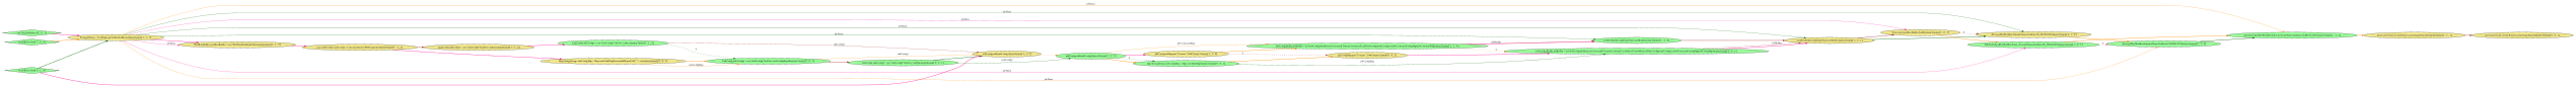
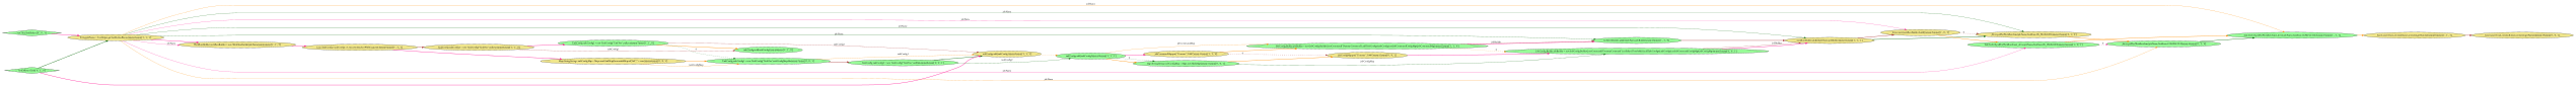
  digraph {
    fontname="EB Garamond"
    rankdir=LR
    node [fillcolor=palegreen fontname="EB Garamond" shape=ellipse style=filled]
    edge [color=darkorange fontname="EB Garamond" style=bold]
    n1 [label="JobConfig.Builder jobBuilder = new JobConfig.Builder().setCommand(\"DummyCommand\").setFailureThreshold(1).addTaskConfigs(taskConfigs).setJobCommandConfigMap(jobConfigMap)@@@13@@@['0', '0', '1']"]
    n2 [fillcolor=khaki label="workflowBuilder.addJob(jobName,jobBuilder)@@@14@@@['1', '1', '1']"]
    n3 [fillcolor=khaki label="_driver.start(workflowBuilder.build())@@@15@@@['1', '0', '1']"]
    n4 [fillcolor=khaki label="_driver.pollForWorkflowState(jobName,TaskState.IN_PROGRESS)@@@15@@@['0', '1', '0']"]
    n5 [fillcolor=khaki label="String jobName = TestHelper.getTestMethodName()@@@3@@@['1', '1', '1']"]
    n6 [label="_driver.pollForWorkflowState(jobName,TaskState.COMPLETED)@@@16@@@['0', '1', '0']"]
    n7 [fillcolor=khaki label="Workflow.Builder workflowBuilder = new Workflow.Builder(jobName)@@@4@@@['1', '1', '1']"]
    n8 [label="TaskTestUtil.pollForWorkflowState(_driver,jobName,TaskState.COMPLETED)@@@17@@@['1', '1', '1']"]
    n9 [label="TaskTestUtil.pollForWorkflowState(_driver,jobName,TaskState.IN_PROGRESS)@@@16@@@['1', '0', '1']"]
    n10 [label="workflowBuilder.addJob(jobName,jobBuilder)@@@13@@@['1', '1', '0']"]
    n11 [fillcolor=khaki label="List<TaskConfig> taskConfigs = Lists.newArrayListWithCapacity(2)@@@5@@@['1', '1', '1']"]
    n12 [fillcolor=khaki label="Assert.assertTrue(_invokedClasses.contains(.getName()))@@@18@@@['1', '1', '1']"]
    n13 [fillcolor=khaki label="jobConfigMap.put(\"Timeout\",\"1000\")@@@12@@@['0', '0', '1']"]
    n14 [fillcolor=khaki label="taskConfigs.add(taskConfig1)@@@9@@@['1', '1', '1']"]
    n15 [label="taskConfigs.add(taskConfig2)@@@10@@@['1', '1', '1']"]
    n16 [label="JobConfig.Builder jobBuilder = new JobConfig.Builder().setCommand(\"DummyCommand\").addTaskConfigs(taskConfigs).setJobCommandConfigMap(jobCommandMap)@@@12@@@['1', '1', '0']"]
    n17 [fillcolor=khaki label="jobCommandMap.put(\"Timeout\",\"1000\")@@@11@@@['1', '1', '0']"]
    n18 [label="Map<String,String> jobConfigMap = Maps.newHashMap()@@@11@@@['0', '0', '1']"]
    n19 [fillcolor=khaki label="Assert.assertTrue(_invokedClasses.contains(.getName()))@@@19@@@['0', '0', '1']"]
    n20 [label="TaskConfig taskConfig2 = new TaskConfig(\"TaskTwo\",null,true)@@@7@@@['1', '1', '0']"]
+   n21 [label="taskConfigs.add(taskConfig1)@@@8@@@['1', '1', '0']"]
    n22 [label="TaskConfig taskConfig1 = new TaskConfig(\"TaskOne\",taskConfigMap,false)@@@7@@@['0', '0', '1']"]
    n23 [label="TaskConfig taskConfig2 = new TaskConfig(\"TaskTwo\",null,false)@@@8@@@['0', '0', '1']"]
    n24 [fillcolor=khaki label="Map<String,String> taskConfigMap = Maps.newHashMap(ImmutableMap.of(\"fail\",\"\" + true))@@@6@@@['0', '0', '1']"]
    n25 [fillcolor=khaki label="TaskConfig taskConfig1 = new TaskConfig(\"TaskOne\",null,true)@@@6@@@['1', '1', '0']"]
    n26 [label="testThresholdFailure['0', '0', '1']" shape=diamond]
-   n27 [label="testDifferentTasks['1', '0', '0']" shape=diamond]
    n28 [label="testDifferentTasks['0', '1', '0']" shape=diamond]
    n1 -> n2 [color=brown label=jobBuilder style=solid]
    n1 -> n2 [color=deeppink]
    n2 -> n3 [color=brown]
    n2 -> n4 [color=darkgreen]
    n3 -> n4 [color=brown label=0 style=dashed]
    n3 -> n9
    n4 -> n6
    n5 -> n2 [color=darkgreen label=jobName style=solid]
    n5 -> n3 [color=deeppink label=jobName style=solid]
    n5 -> n4 [color=darkgreen label=jobName style=solid]
    n5 -> n6 [label=jobName style=solid]
    n5 -> n7 [color=deeppink label=jobName style=solid]
    n5 -> n7 [color=deeppink]
    n5 -> n8 [label=jobName style=solid]
    n5 -> n9 [color=deeppink label=jobName style=solid]
    n5 -> n10 [color=darkgreen label=jobName style=solid]
    n6 -> n8 [color=darkgreen]
    n7 -> n11 [color=deeppink]
    n8 -> n12
    n9 -> n6 [color=deeppink label=0 style=dashed]
    n9 -> n8
    n10 -> n2 [color=brown]
    n11 -> n24 [color=deeppink]
    n11 -> n25 [color=brown]
    n12 -> n19 [color=brown]
    n13 -> n1 [color=deeppink]
    n14 -> n15 [style=dashed]
    n15 -> n16 [label=jobCommandMap style=solid]
    n15 -> n17 [color=deeppink]
    n15 -> n18
    n15 -> n18 [color=darkgreen label=0 style=dashed]
    n16 -> n1 [label=0 style=dashed]
    n16 -> n10 [color=deeppink]
    n16 -> n10 [color=brown label=jobBuilder style=solid]
    n17 -> n13 [color=brown label=0 style=dashed]
    n17 -> n16
    n18 -> n1 [color=darkgreen label=jobConfigMap style=solid]
    n18 -> n13
    n20 -> n14 [color=brown label=taskConfig2 style=solid]
+   n20 -> n21
    n20 -> n22 [color=darkgreen label=0 style=dashed]
    n22 -> n14 [label=taskConfig1 style=solid]
    n22 -> n23 [color=brown]
    n23 -> n14 [color=darkgreen]
    n23 -> n15 [color=darkgreen label=taskConfig2 style=solid]
    n24 -> n22 [label=taskConfigMap style=solid]
    n24 -> n22
    n25 -> n20 [color=deeppink]
+   n25 -> n21 [color=brown label=taskConfig1 style=solid]
    n26 -> n5 [color=deeppink]
-   n27 -> n5
    n28 -> n5 [color=darkgreen]
    n28 -> n14 [color=deeppink]
  }
